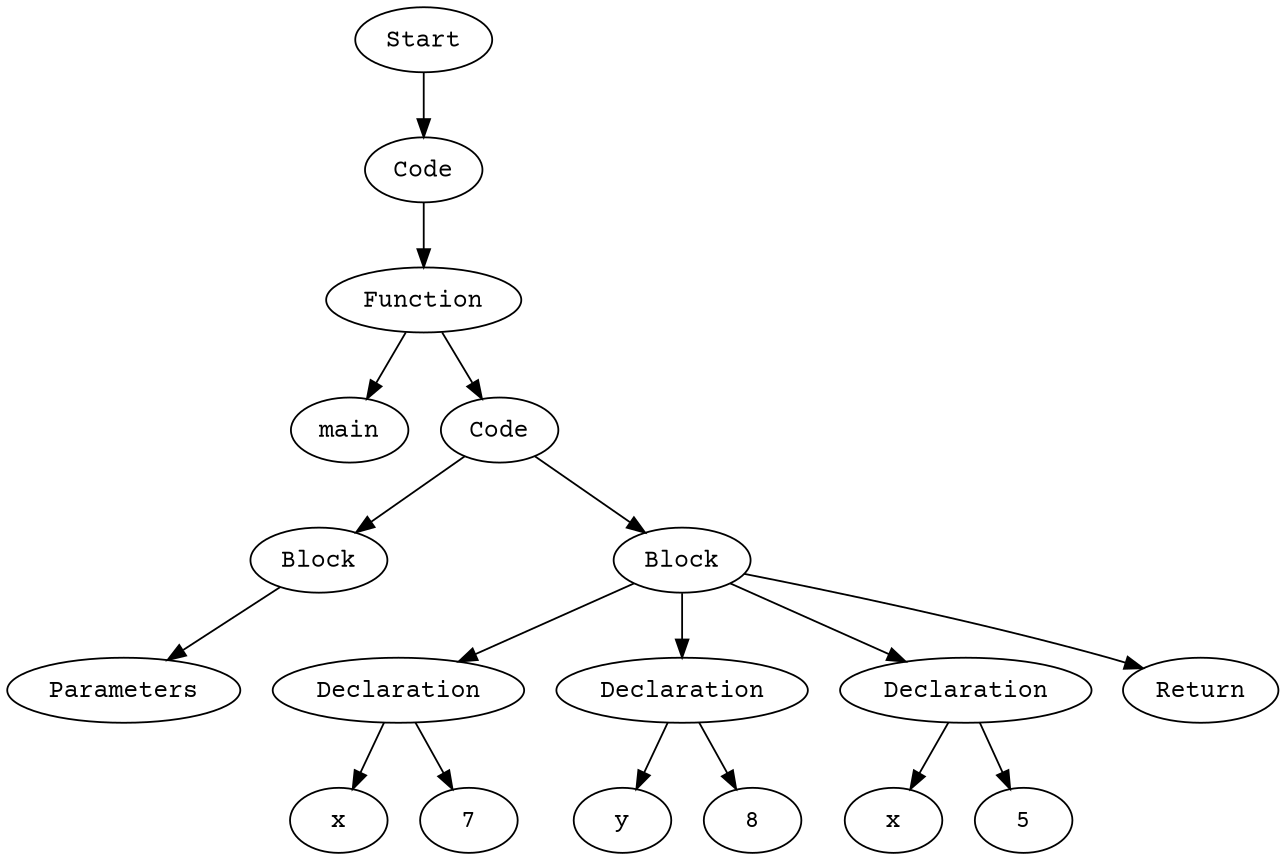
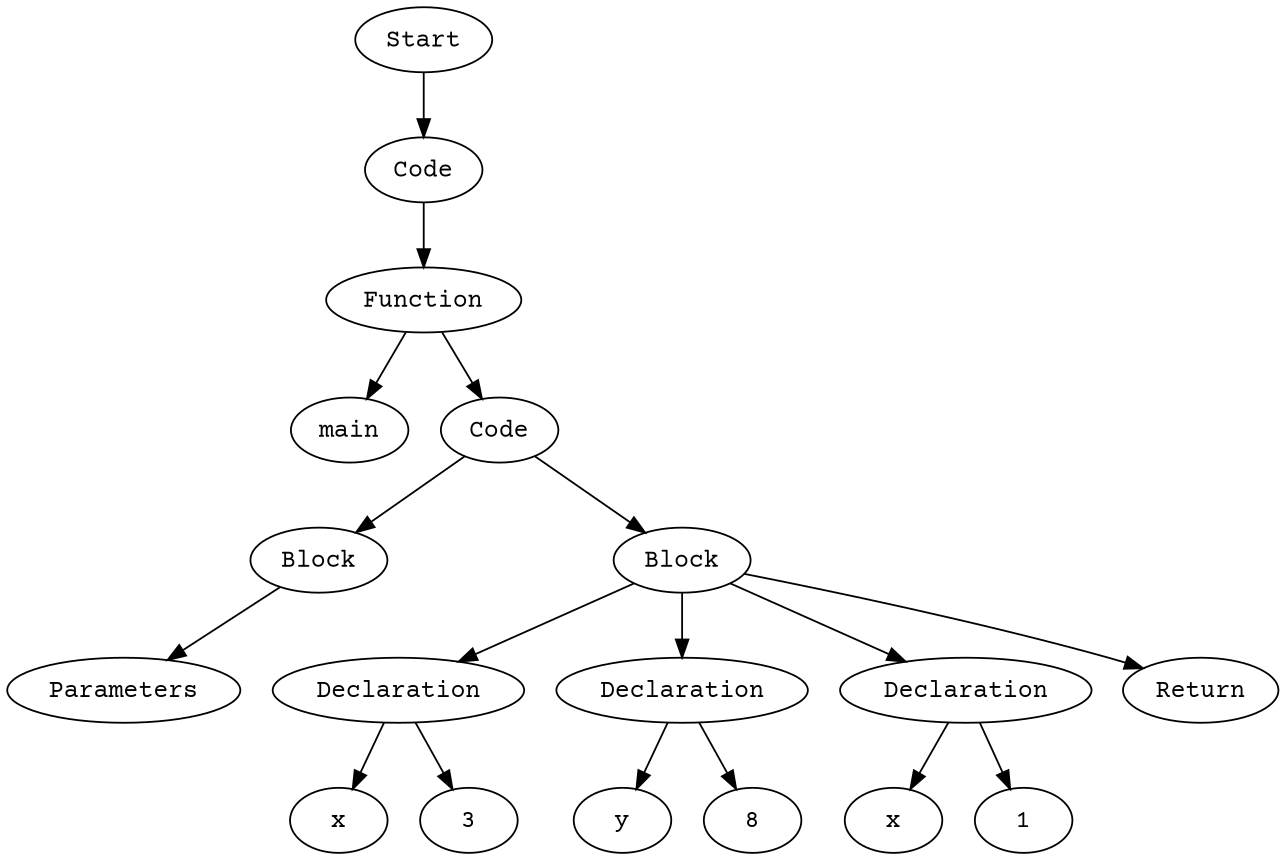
  digraph {
    fontname="Courier Prime"
    node [fontname="Courier Prime"]
    edge [fontname="Courier Prime"]
    n1 [label=Start]
    n2 [label=Code]
    n3 [label=Function]
    n4 [label=main]
    n5 [label=Code]
    n6 [label=Block]
    n7 [label=Block]
    n8 [label=Parameters]
    n9 [label=Declaration]
    n10 [label=Declaration]
    n11 [label=Declaration]
    n12 [label=Return]
    n13 [label=x]
-   n14 [label=7]
+   n14 [label=3]
    n15 [label=y]
    n16 [label=8]
    n17 [label=x]
-   n18 [label=5]
+   n18 [label=1]
    n1 -> n2
    n2 -> n3
    n3 -> n4
    n3 -> n5
    n5 -> n6
    n5 -> n7
    n6 -> n8
    n7 -> n9
    n7 -> n10
    n7 -> n11
    n7 -> n12
    n9 -> n13
    n9 -> n14
    n10 -> n15
    n10 -> n16
    n11 -> n17
    n11 -> n18
  }
